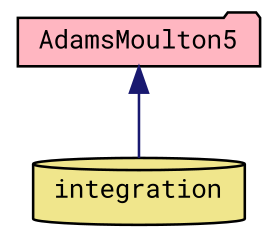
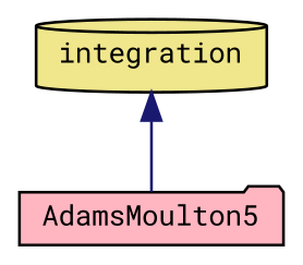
  digraph {
    fontname="Roboto Mono"
    node [color=black fontname="Roboto Mono" fontsize=10 style=filled]
    n1 [fillcolor=lightpink fontcolor=black height=0.2 label=AdamsMoulton5 shape=folder width=0.4]
    n2 [fillcolor=khaki height=0.2 label=integration shape=cylinder width=0.4]
-   n1 -> n2 [color=midnightblue dir=back fontname="Roboto Mono" fontsize=10 labelfontname=Helvetica labelfontsize=10 style=solid]
+   n2 -> n1 [color=midnightblue dir=back fontname="Roboto Mono" fontsize=10 labelfontname=Helvetica labelfontsize=10 style=solid]
  }
